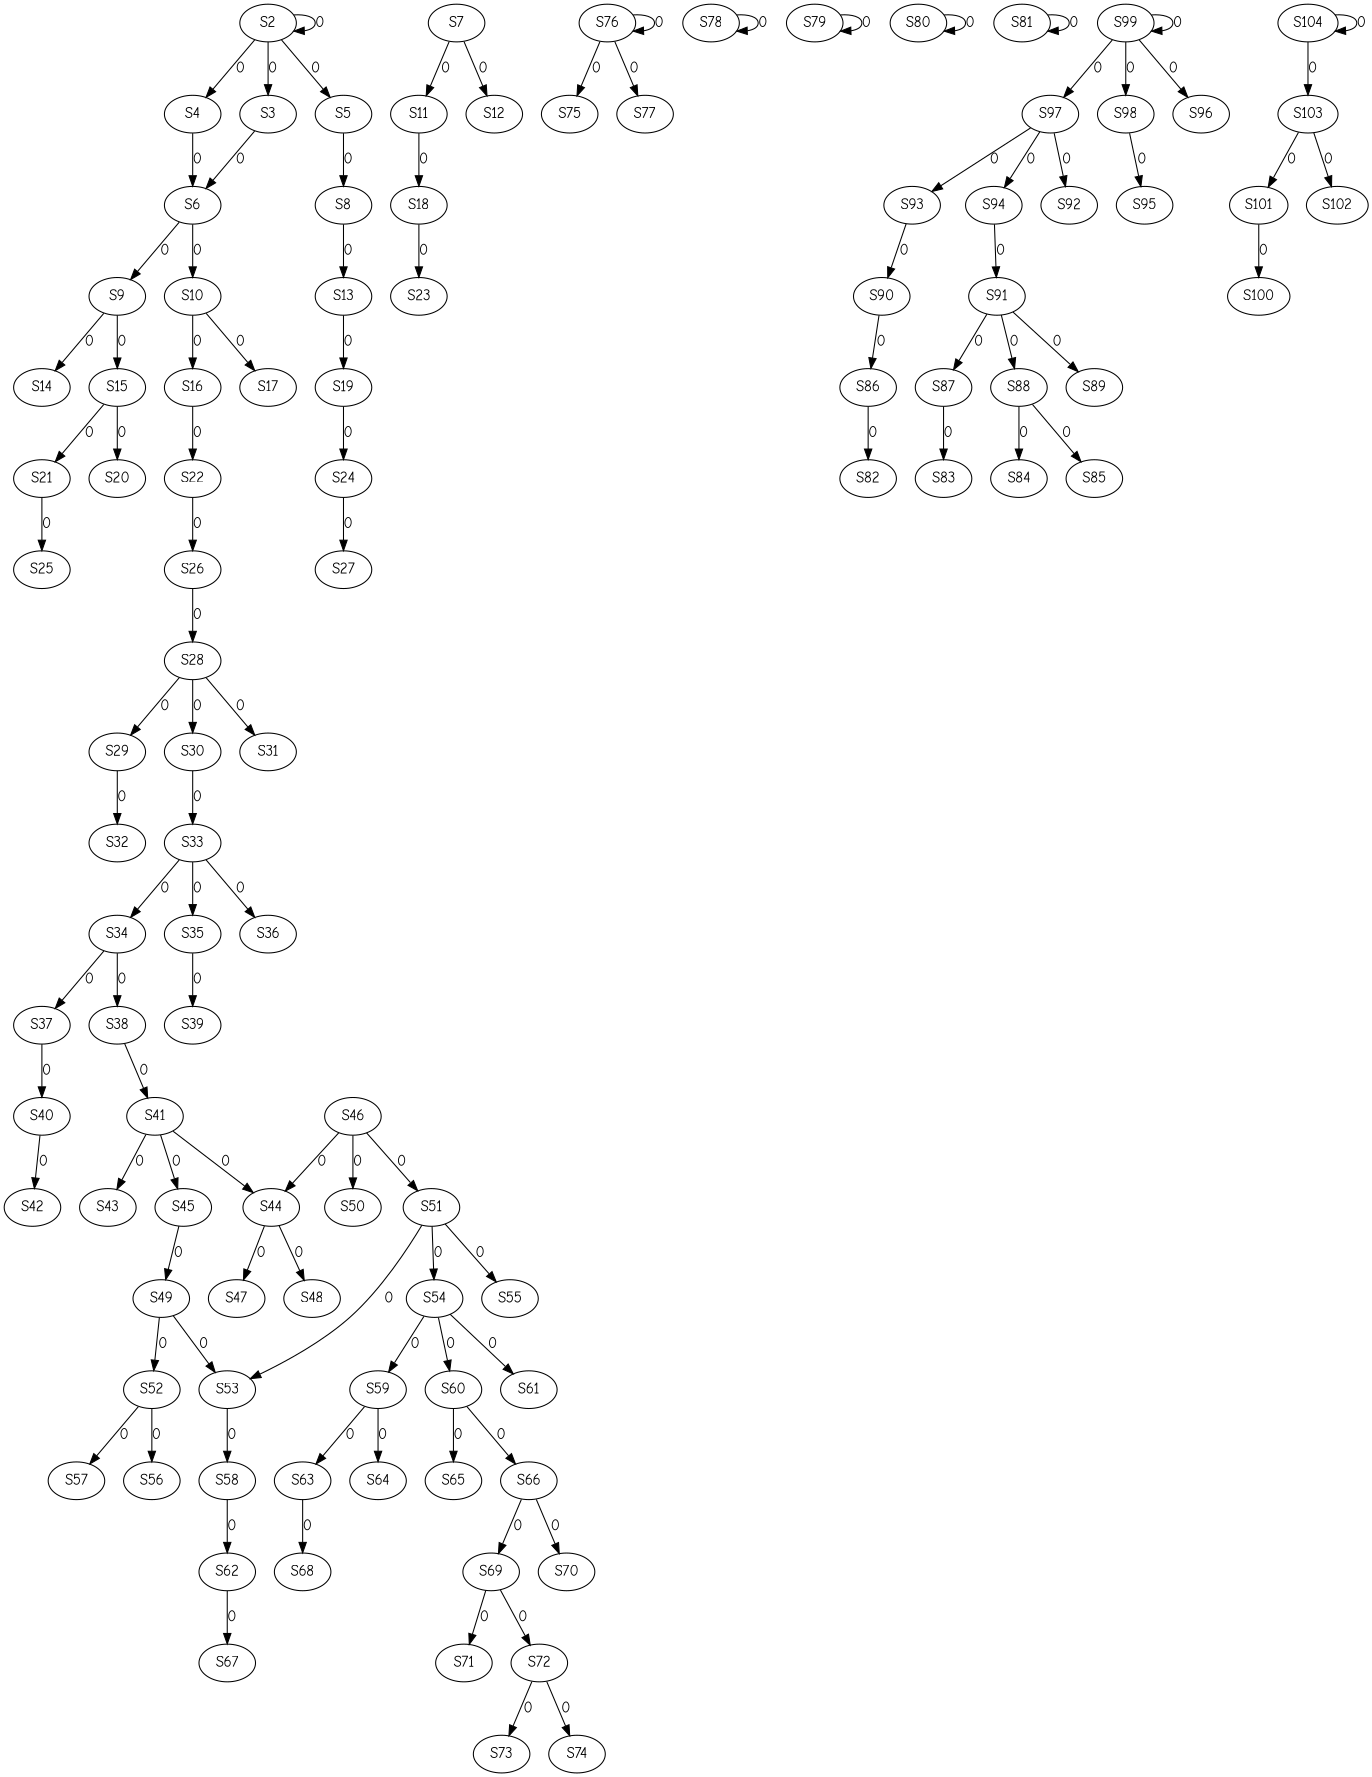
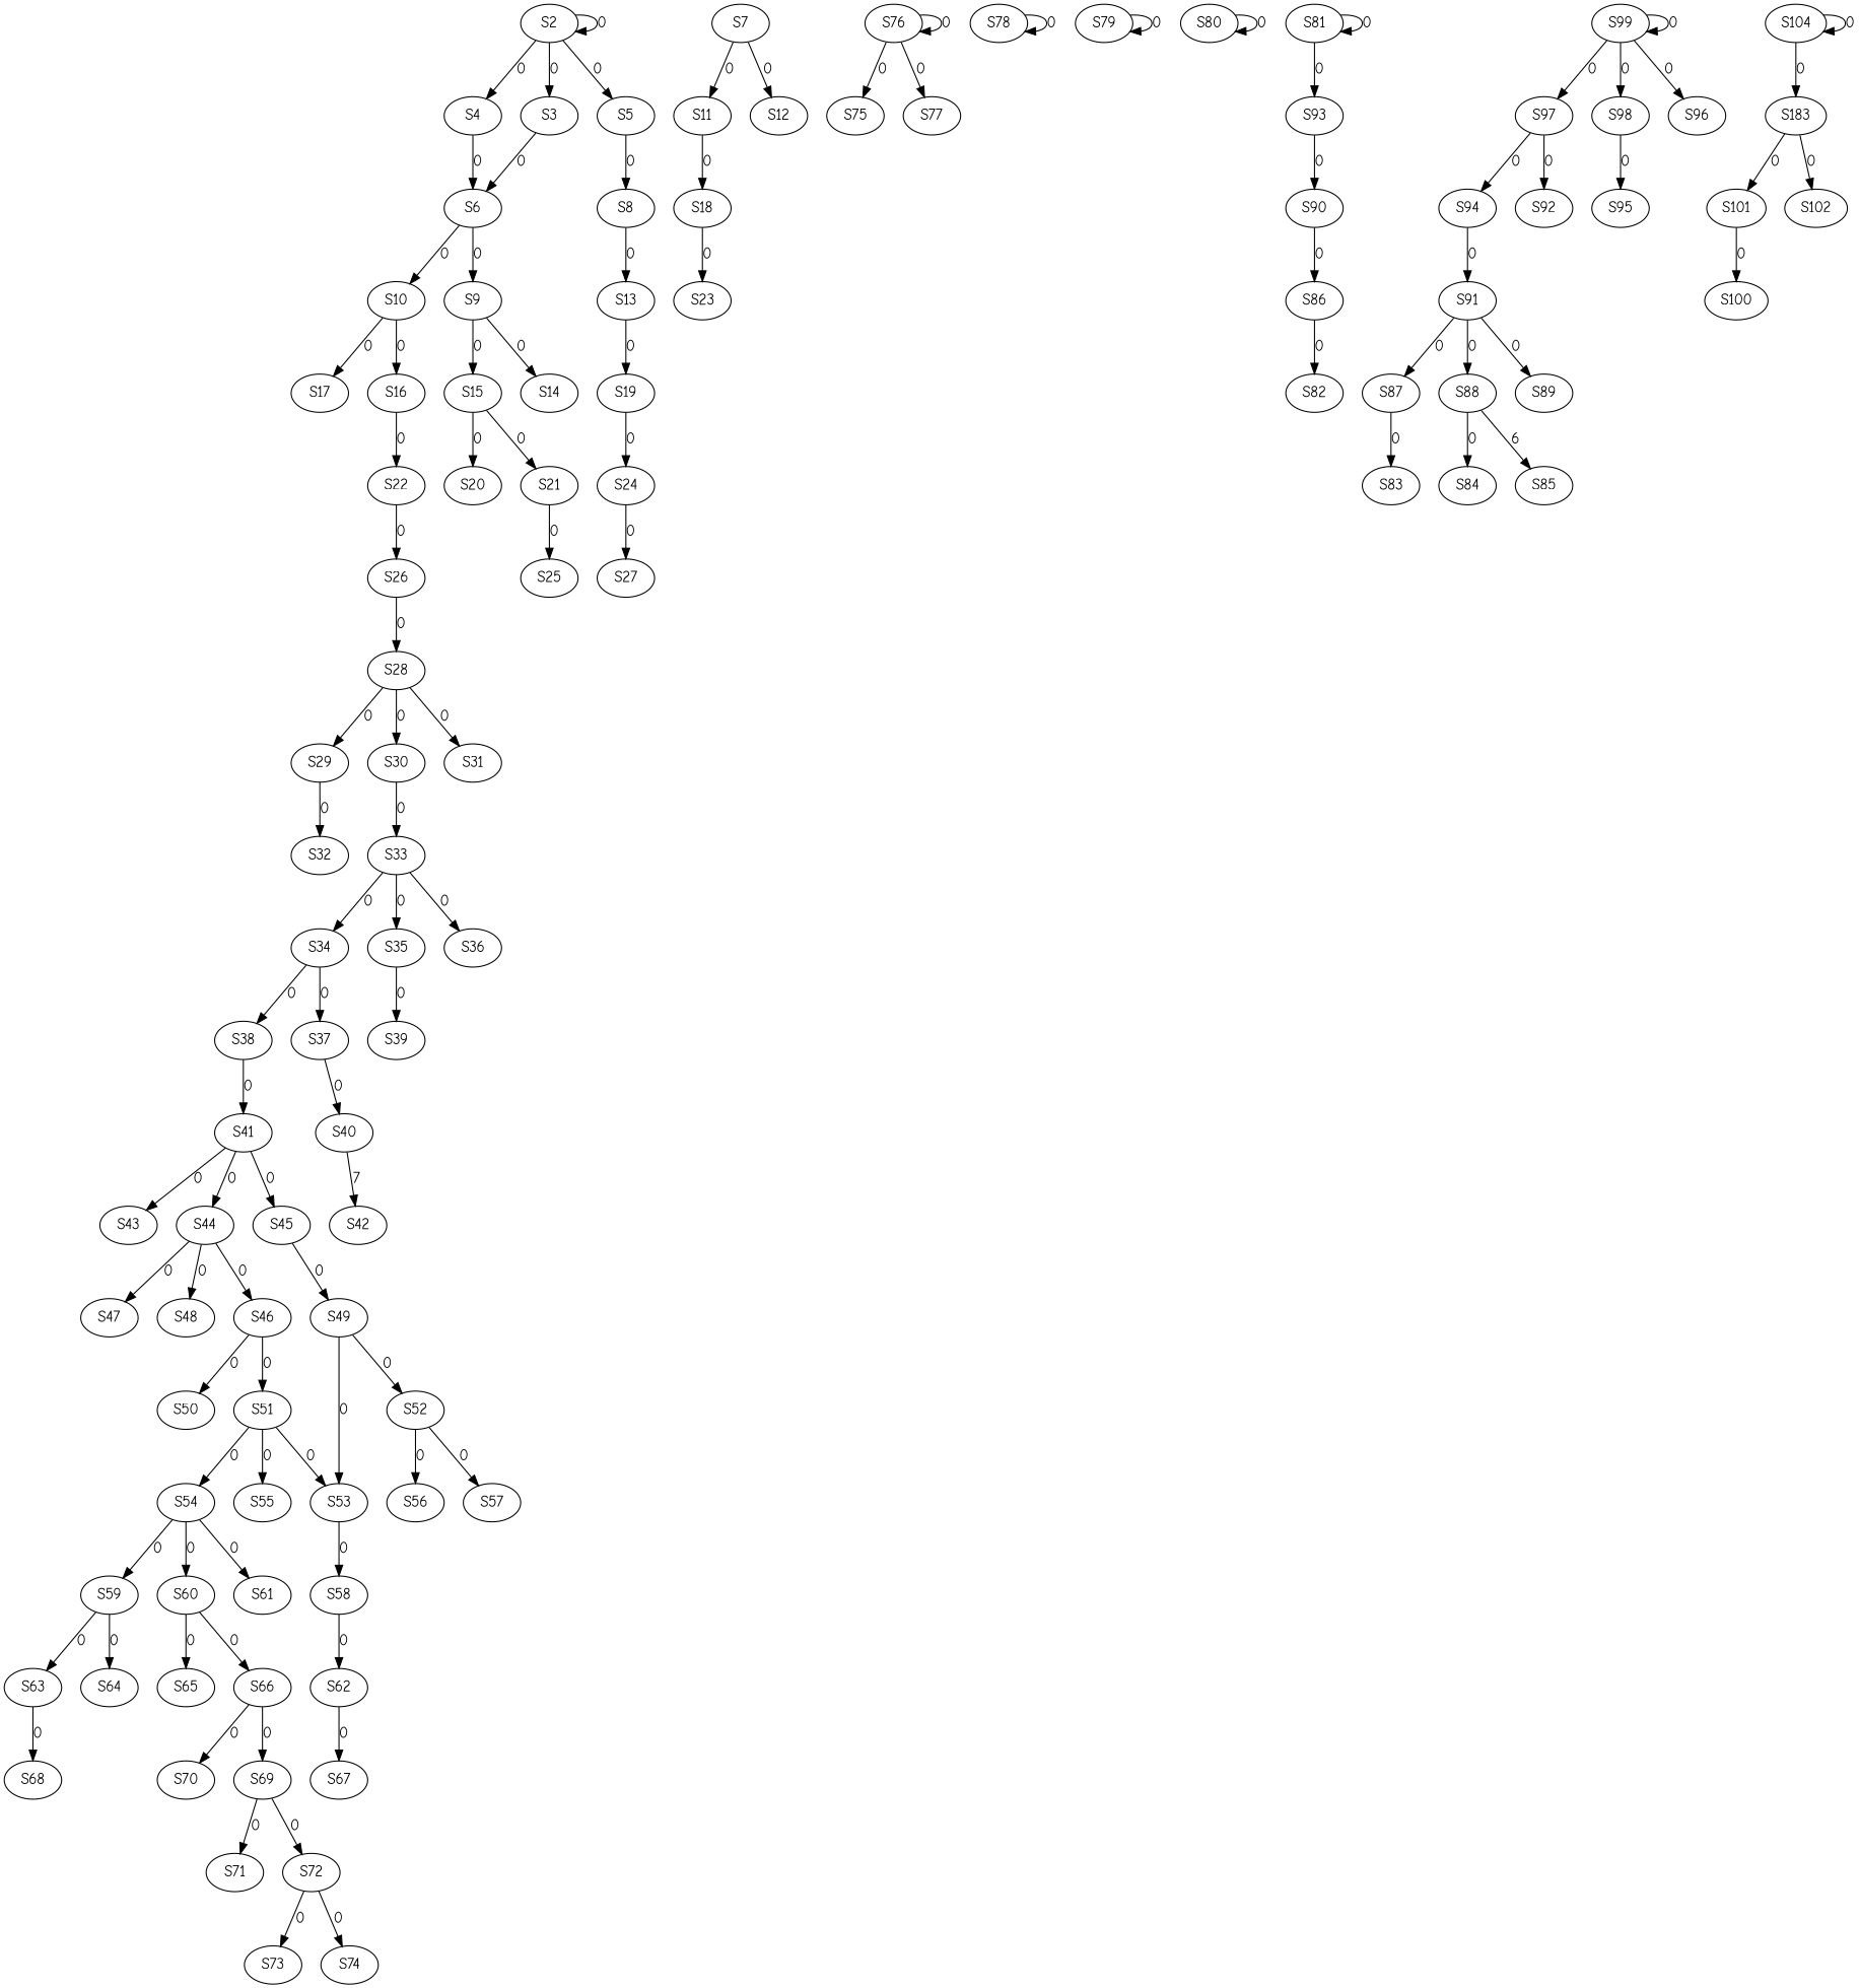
  strict digraph {
    fontname="Comic Neue"
    node [fontname="Comic Neue"]
    edge [fontname="Comic Neue"]
    S2
    S3
    S4
    S5
    S6
    S8
    S9
    S10
    S7
    S11
    S12
    S13
    S14
    S15
    S16
    S17
    S18
    S19
    S20
    S21
    S22
    S23
    S24
    S25
    S26
    S27
    S28
    S29
    S30
    S31
    S32
    S33
    S34
    S35
    S36
    S37
    S38
    S39
    S40
    S41
    S42
    S43
    S44
    S45
    S46
    S47
    S48
    S49
    S50
    S51
    S52
    S53
    S54
    S55
    S56
    S57
    S58
    S59
    S60
    S61
    S62
    S63
    S64
    S65
    S66
    S67
    S68
    S69
    S70
    S71
    S72
    S73
    S74
    S76
    S75
    S77
    S78
    S79
    S80
    S81
    S86
    S82
    S87
    S83
    S88
    S84
    S85
    S90
    S91
    S89
    S93
    S94
    S97
    S92
    S98
    S95
    S99
    S96
    S101
    S100
-   S103
+   S103 [label=S183]
    S102
    S104
    S2 -> S2 [label=0]
    S2 -> S3 [label=0]
    S2 -> S4 [label=0]
    S2 -> S5 [label=0]
    S3 -> S6 [label=0]
    S4 -> S6 [label=0]
    S5 -> S8 [label=0]
    S6 -> S9 [label=0]
    S6 -> S10 [label=0]
    S8 -> S13 [label=0]
    S9 -> S14 [label=0]
    S9 -> S15 [label=0]
    S10 -> S16 [label=0]
    S10 -> S17 [label=0]
    S7 -> S11 [label=0]
    S7 -> S12 [label=0]
    S11 -> S18 [label=0]
    S13 -> S19 [label=0]
    S15 -> S20 [label=0]
    S15 -> S21 [label=0]
    S16 -> S22 [label=0]
    S18 -> S23 [label=0]
    S19 -> S24 [label=0]
    S21 -> S25 [label=0]
    S22 -> S26 [label=0]
    S24 -> S27 [label=0]
    S26 -> S28 [label=0]
    S28 -> S29 [label=0]
    S28 -> S30 [label=0]
    S28 -> S31 [label=0]
    S29 -> S32 [label=0]
    S30 -> S33 [label=0]
    S33 -> S34 [label=0]
    S33 -> S35 [label=0]
    S33 -> S36 [label=0]
    S34 -> S37 [label=0]
    S34 -> S38 [label=0]
    S35 -> S39 [label=0]
    S37 -> S40 [label=0]
    S38 -> S41 [label=0]
-   S40 -> S42 [label=0]
+   S40 -> S42 [label=7]
    S41 -> S43 [label=0]
    S41 -> S44 [label=0]
    S41 -> S45 [label=0]
-   S46 -> S44 [label=0]
+   S44 -> S46 [label=0]
    S44 -> S47 [label=0]
    S44 -> S48 [label=0]
    S45 -> S49 [label=0]
    S46 -> S50 [label=0]
    S46 -> S51 [label=0]
    S49 -> S52 [label=0]
    S49 -> S53 [label=0]
    S51 -> S53 [label=0]
    S51 -> S54 [label=0]
    S51 -> S55 [label=0]
    S52 -> S56 [label=0]
    S52 -> S57 [label=0]
    S53 -> S58 [label=0]
    S54 -> S59 [label=0]
    S54 -> S60 [label=0]
    S54 -> S61 [label=0]
    S58 -> S62 [label=0]
    S59 -> S63 [label=0]
    S59 -> S64 [label=0]
    S60 -> S65 [label=0]
    S60 -> S66 [label=0]
    S62 -> S67 [label=0]
    S63 -> S68 [label=0]
    S66 -> S69 [label=0]
    S66 -> S70 [label=0]
    S69 -> S71 [label=0]
    S69 -> S72 [label=0]
    S72 -> S73 [label=0]
    S72 -> S74 [label=0]
    S76 -> S76 [label=0]
    S76 -> S75 [label=0]
    S76 -> S77 [label=0]
    S78 -> S78 [label=0]
    S79 -> S79 [label=0]
    S80 -> S80 [label=0]
    S81 -> S81 [label=0]
    S86 -> S82 [label=0]
    S87 -> S83 [label=0]
    S88 -> S84 [label=0]
-   S88 -> S85 [label=0]
+   S88 -> S85 [label=6]
    S90 -> S86 [label=0]
    S91 -> S87 [label=0]
    S91 -> S88 [label=0]
    S91 -> S89 [label=0]
    S93 -> S90 [label=0]
    S94 -> S91 [label=0]
-   S97 -> S93 [label=0]
+   S81 -> S93 [label=0]
    S97 -> S94 [label=0]
    S97 -> S92 [label=0]
    S98 -> S95 [label=0]
    S99 -> S97 [label=0]
    S99 -> S98 [label=0]
    S99 -> S99 [label=0]
    S99 -> S96 [label=0]
    S101 -> S100 [label=0]
    S103 -> S101 [label=0]
    S103 -> S102 [label=0]
    S104 -> S103 [label=0]
    S104 -> S104 [label=0]
  }
